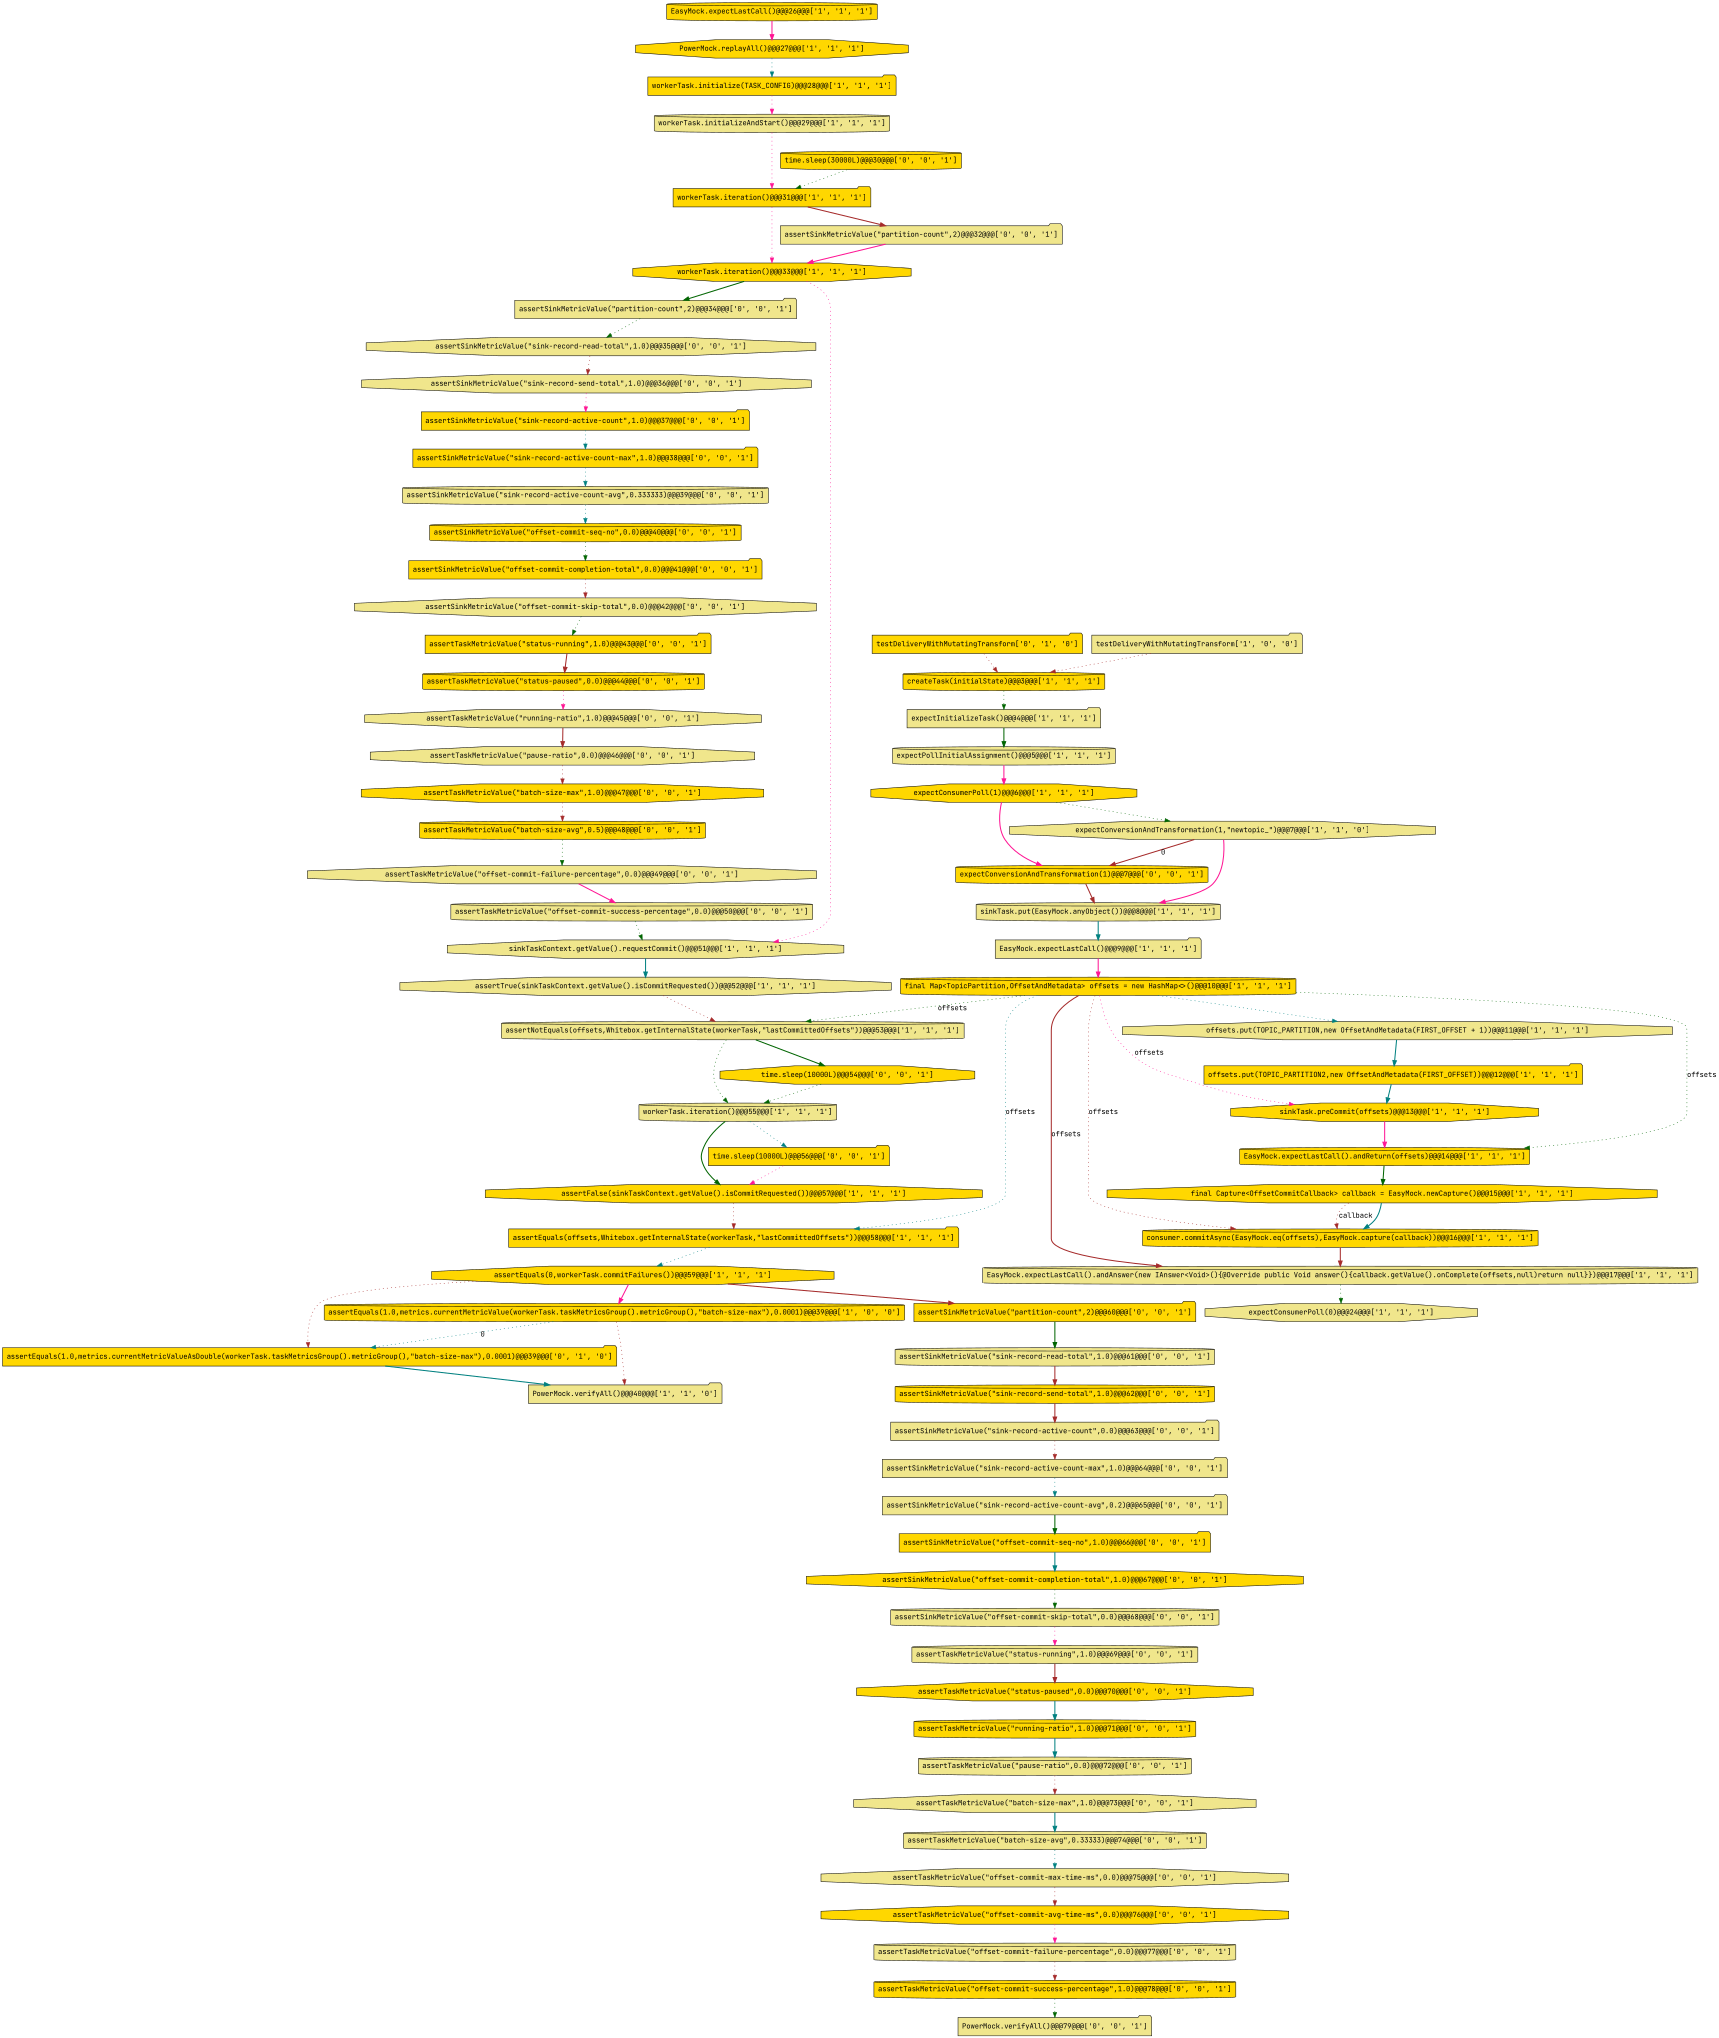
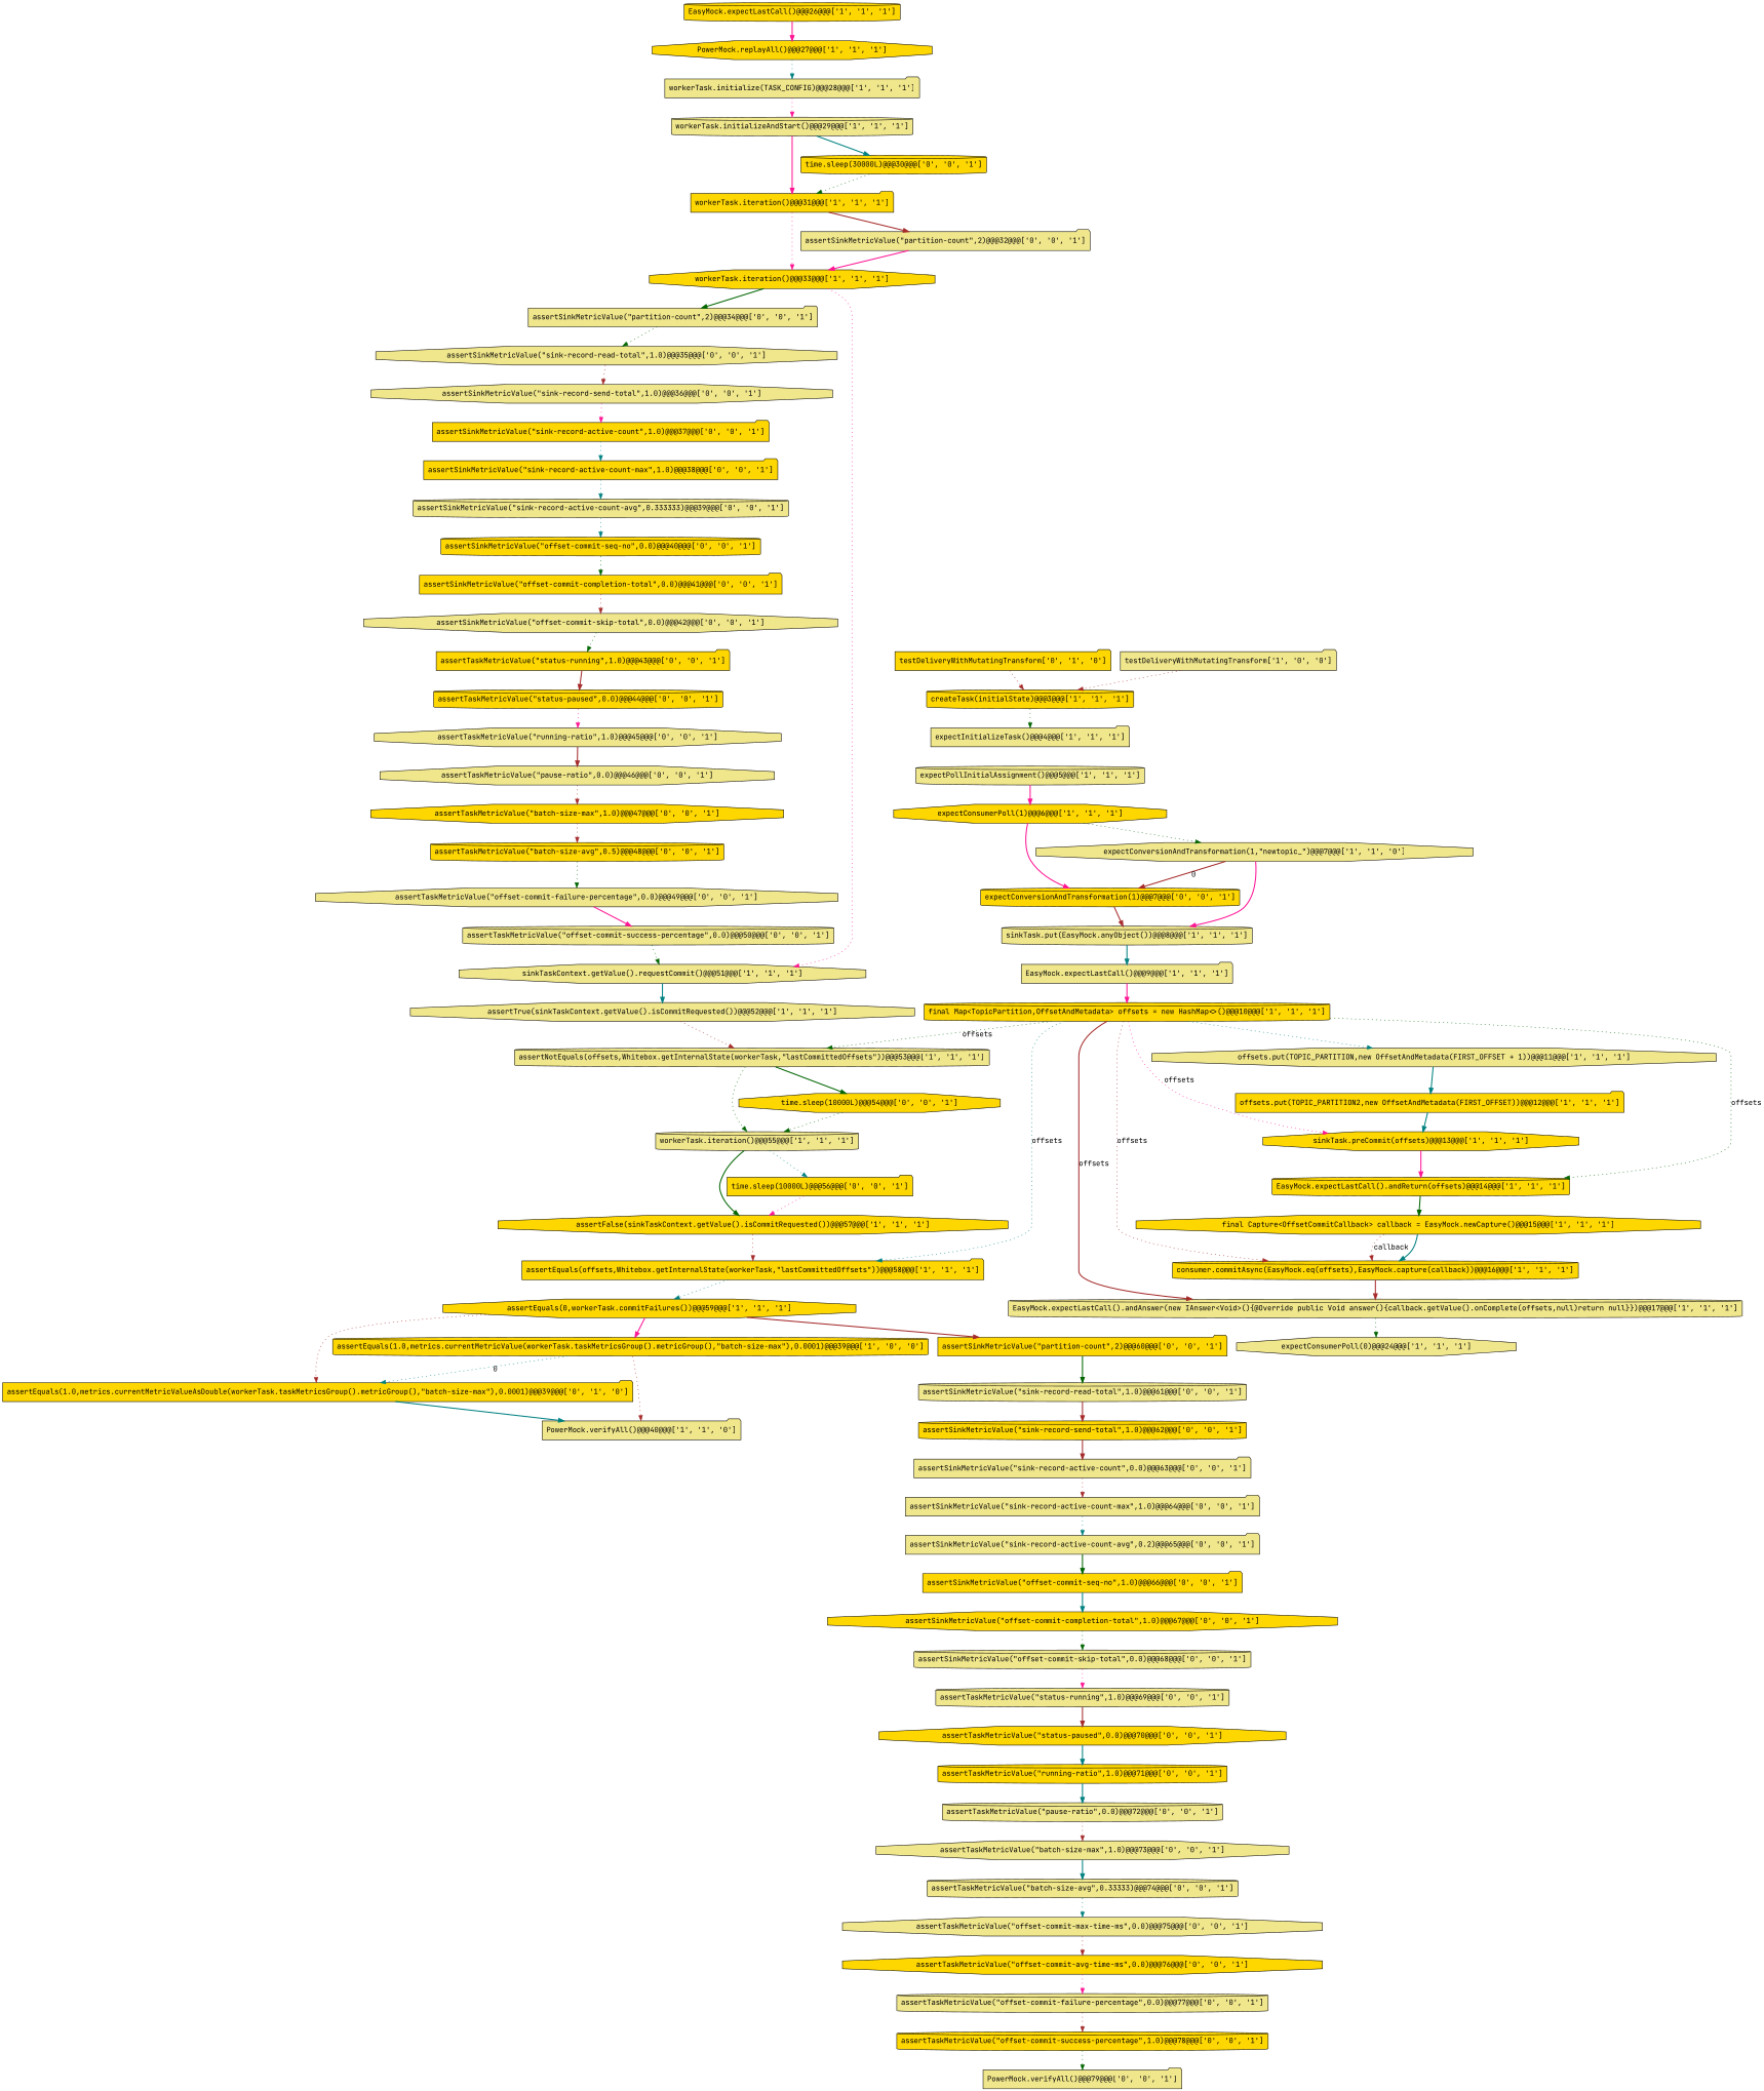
  digraph {
    fontname="JetBrains Mono"
    node [fillcolor=khaki fontname="JetBrains Mono" shape=cylinder style=filled]
    edge [color=brown fontname="JetBrains Mono" style=dotted]
    n1 [label="assertSinkMetricValue(\"sink-record-active-count-max\",1.0)@@@64@@@['0', '0', '1']" shape=folder]
    n2 [label="assertSinkMetricValue(\"sink-record-active-count-avg\",0.2)@@@65@@@['0', '0', '1']" shape=folder]
    n3 [fillcolor=gold label="assertSinkMetricValue(\"offset-commit-seq-no\",1.0)@@@66@@@['0', '0', '1']" shape=folder]
    n4 [label="assertTaskMetricValue(\"batch-size-avg\",0.33333)@@@74@@@['0', '0', '1']"]
    n5 [label="assertTaskMetricValue(\"offset-commit-max-time-ms\",0.0)@@@75@@@['0', '0', '1']" shape=octagon]
    n6 [fillcolor=gold label="assertTaskMetricValue(\"offset-commit-avg-time-ms\",0.0)@@@76@@@['0', '0', '1']" shape=octagon]
    n7 [label="EasyMock.expectLastCall()@@@9@@@['1', '1', '1']" shape=folder]
    n8 [fillcolor=gold label="final Map<TopicPartition,OffsetAndMetadata> offsets = new HashMap<>()@@@10@@@['1', '1', '1']"]
    n9 [fillcolor=gold label="assertEquals(offsets,Whitebox.getInternalState(workerTask,\"lastCommittedOffsets\"))@@@58@@@['1', '1', '1']" shape=folder]
    n10 [fillcolor=gold label="consumer.commitAsync(EasyMock.eq(offsets),EasyMock.capture(callback))@@@16@@@['1', '1', '1']"]
    n11 [label="EasyMock.expectLastCall().andAnswer(new IAnswer<Void>(){@Override public Void answer(){callback.getValue().onComplete(offsets,null)return null}})@@@17@@@['1', '1', '1']"]
    n12 [fillcolor=gold label="EasyMock.expectLastCall().andReturn(offsets)@@@14@@@['1', '1', '1']"]
    n13 [label="assertNotEquals(offsets,Whitebox.getInternalState(workerTask,\"lastCommittedOffsets\"))@@@53@@@['1', '1', '1']"]
    n14 [fillcolor=gold label="sinkTask.preCommit(offsets)@@@13@@@['1', '1', '1']" shape=octagon]
    n15 [label="offsets.put(TOPIC_PARTITION,new OffsetAndMetadata(FIRST_OFFSET + 1))@@@11@@@['1', '1', '1']" shape=octagon]
    n16 [fillcolor=gold label="assertSinkMetricValue(\"offset-commit-completion-total\",1.0)@@@67@@@['0', '0', '1']" shape=octagon]
    n17 [label="assertSinkMetricValue(\"offset-commit-skip-total\",0.0)@@@68@@@['0', '0', '1']"]
    n18 [label="assertTaskMetricValue(\"status-running\",1.0)@@@69@@@['0', '0', '1']"]
    n19 [label="assertSinkMetricValue(\"partition-count\",2)@@@34@@@['0', '0', '1']" shape=folder]
    n20 [label="assertSinkMetricValue(\"sink-record-read-total\",1.0)@@@35@@@['0', '0', '1']" shape=octagon]
    n21 [label="assertSinkMetricValue(\"sink-record-send-total\",1.0)@@@36@@@['0', '0', '1']" shape=octagon]
    n22 [fillcolor=gold label="PowerMock.replayAll()@@@27@@@['1', '1', '1']" shape=octagon]
-   n23 [fillcolor=gold label="workerTask.initialize(TASK_CONFIG)@@@28@@@['1', '1', '1']" shape=folder]
+   n23 [label="workerTask.initialize(TASK_CONFIG)@@@28@@@['1', '1', '1']" shape=folder]
    n24 [label="workerTask.initializeAndStart()@@@29@@@['1', '1', '1']"]
    n25 [label="sinkTask.put(EasyMock.anyObject())@@@8@@@['1', '1', '1']"]
    n26 [label="PowerMock.verifyAll()@@@40@@@['1', '1', '0']" shape=folder]
    n27 [fillcolor=gold label="time.sleep(30000L)@@@30@@@['0', '0', '1']"]
    n28 [fillcolor=gold label="workerTask.iteration()@@@31@@@['1', '1', '1']" shape=folder]
    n29 [fillcolor=gold label="workerTask.iteration()@@@33@@@['1', '1', '1']" shape=octagon]
    n30 [label="assertSinkMetricValue(\"partition-count\",2)@@@32@@@['0', '0', '1']" shape=folder]
    n31 [label="assertSinkMetricValue(\"sink-record-active-count\",0.0)@@@63@@@['0', '0', '1']" shape=folder]
    n32 [fillcolor=gold label="assertTaskMetricValue(\"status-paused\",0.0)@@@70@@@['0', '0', '1']" shape=octagon]
    n33 [fillcolor=gold label="assertTaskMetricValue(\"running-ratio\",1.0)@@@71@@@['0', '0', '1']"]
    n34 [fillcolor=gold label="expectConversionAndTransformation(1)@@@7@@@['0', '0', '1']"]
    n35 [fillcolor=gold label="assertEquals(0,workerTask.commitFailures())@@@59@@@['1', '1', '1']" shape=octagon]
    n36 [fillcolor=gold label="assertSinkMetricValue(\"partition-count\",2)@@@60@@@['0', '0', '1']" shape=folder]
    n37 [fillcolor=gold label="assertEquals(1.0,metrics.currentMetricValueAsDouble(workerTask.taskMetricsGroup().metricGroup(),\"batch-size-max\"),0.0001)@@@39@@@['0', '1', '0']" shape=folder]
    n38 [fillcolor=gold label="assertEquals(1.0,metrics.currentMetricValue(workerTask.taskMetricsGroup().metricGroup(),\"batch-size-max\"),0.0001)@@@39@@@['1', '0', '0']"]
    n39 [label="assertSinkMetricValue(\"sink-record-read-total\",1.0)@@@61@@@['0', '0', '1']"]
    n40 [fillcolor=gold label="expectConsumerPoll(1)@@@6@@@['1', '1', '1']" shape=octagon]
    n41 [label="expectConversionAndTransformation(1,\"newtopic_\")@@@7@@@['1', '1', '0']" shape=octagon]
    n42 [fillcolor=gold label="assertFalse(sinkTaskContext.getValue().isCommitRequested())@@@57@@@['1', '1', '1']" shape=octagon]
    n43 [label="assertTaskMetricValue(\"pause-ratio\",0.0)@@@72@@@['0', '0', '1']"]
    n44 [label="assertTaskMetricValue(\"offset-commit-success-percentage\",0.0)@@@50@@@['0', '0', '1']"]
    n45 [label="sinkTaskContext.getValue().requestCommit()@@@51@@@['1', '1', '1']" shape=octagon]
    n46 [label="assertTrue(sinkTaskContext.getValue().isCommitRequested())@@@52@@@['1', '1', '1']" shape=octagon]
    n47 [label="assertTaskMetricValue(\"batch-size-max\",1.0)@@@73@@@['0', '0', '1']" shape=octagon]
    n48 [fillcolor=gold label="assertSinkMetricValue(\"offset-commit-completion-total\",0.0)@@@41@@@['0', '0', '1']" shape=folder]
    n49 [label="assertSinkMetricValue(\"offset-commit-skip-total\",0.0)@@@42@@@['0', '0', '1']" shape=octagon]
    n50 [fillcolor=gold label="assertTaskMetricValue(\"status-running\",1.0)@@@43@@@['0', '0', '1']" shape=folder]
    n51 [fillcolor=gold label="final Capture<OffsetCommitCallback> callback = EasyMock.newCapture()@@@15@@@['1', '1', '1']" shape=octagon]
    n52 [label="expectConsumerPoll(0)@@@24@@@['1', '1', '1']" shape=octagon]
    n53 [fillcolor=gold label="assertTaskMetricValue(\"status-paused\",0.0)@@@44@@@['0', '0', '1']"]
    n54 [label="assertTaskMetricValue(\"running-ratio\",1.0)@@@45@@@['0', '0', '1']" shape=octagon]
    n55 [fillcolor=gold label="assertSinkMetricValue(\"sink-record-active-count\",1.0)@@@37@@@['0', '0', '1']" shape=folder]
    n56 [fillcolor=gold label="assertTaskMetricValue(\"offset-commit-success-percentage\",1.0)@@@78@@@['0', '0', '1']"]
    n57 [label="PowerMock.verifyAll()@@@79@@@['0', '0', '1']" shape=folder]
    n58 [label="assertSinkMetricValue(\"sink-record-active-count-avg\",0.333333)@@@39@@@['0', '0', '1']"]
    n59 [fillcolor=gold label="assertSinkMetricValue(\"offset-commit-seq-no\",0.0)@@@40@@@['0', '0', '1']"]
    n60 [fillcolor=gold label="assertTaskMetricValue(\"batch-size-max\",1.0)@@@47@@@['0', '0', '1']" shape=octagon]
    n61 [fillcolor=gold label="assertTaskMetricValue(\"batch-size-avg\",0.5)@@@48@@@['0', '0', '1']"]
    n62 [label="assertTaskMetricValue(\"offset-commit-failure-percentage\",0.0)@@@49@@@['0', '0', '1']" shape=octagon]
    n63 [fillcolor=gold label="assertSinkMetricValue(\"sink-record-active-count-max\",1.0)@@@38@@@['0', '0', '1']" shape=folder]
    n64 [label="assertTaskMetricValue(\"offset-commit-failure-percentage\",0.0)@@@77@@@['0', '0', '1']"]
    n65 [label="assertTaskMetricValue(\"pause-ratio\",0.0)@@@46@@@['0', '0', '1']" shape=octagon]
    n66 [fillcolor=gold label="createTask(initialState)@@@3@@@['1', '1', '1']"]
    n67 [label="expectInitializeTask()@@@4@@@['1', '1', '1']" shape=folder]
    n68 [label="expectPollInitialAssignment()@@@5@@@['1', '1', '1']"]
    n69 [fillcolor=gold label="EasyMock.expectLastCall()@@@26@@@['1', '1', '1']"]
    n70 [fillcolor=gold label="assertSinkMetricValue(\"sink-record-send-total\",1.0)@@@62@@@['0', '0', '1']"]
    n71 [label="workerTask.iteration()@@@55@@@['1', '1', '1']"]
    n72 [fillcolor=gold label="time.sleep(10000L)@@@54@@@['0', '0', '1']" shape=octagon]
    n73 [fillcolor=gold label="time.sleep(10000L)@@@56@@@['0', '0', '1']" shape=folder]
    n74 [fillcolor=gold label="offsets.put(TOPIC_PARTITION2,new OffsetAndMetadata(FIRST_OFFSET))@@@12@@@['1', '1', '1']" shape=folder]
    n75 [fillcolor=gold label="testDeliveryWithMutatingTransform['0', '1', '0']" shape=folder]
    n76 [label="testDeliveryWithMutatingTransform['1', '0', '0']" shape=folder]
    n1 -> n2 [color=teal]
    n2 -> n3 [color=darkgreen style=bold]
    n3 -> n16 [color=teal style=bold]
    n4 -> n5 [color=teal]
    n5 -> n6
    n6 -> n64 [color=deeppink]
    n7 -> n8 [color=deeppink style=bold]
    n8 -> n9 [color=teal label=offsets]
    n8 -> n10 [label=offsets]
    n8 -> n11 [label=offsets style=bold]
    n8 -> n12 [color=darkgreen label=offsets]
    n8 -> n13 [color=darkgreen label=offsets]
    n8 -> n14 [color=deeppink label=offsets]
    n8 -> n15 [color=teal]
    n9 -> n35 [color=teal]
    n10 -> n11 [style=bold]
    n11 -> n52 [color=darkgreen]
    n12 -> n51 [color=darkgreen style=bold]
    n13 -> n71 [color=darkgreen]
    n13 -> n72 [color=darkgreen style=bold]
    n14 -> n12 [color=deeppink style=bold]
    n15 -> n74 [color=teal style=bold]
    n16 -> n17 [color=darkgreen]
    n17 -> n18 [color=deeppink]
    n18 -> n32 [style=bold]
    n19 -> n20 [color=darkgreen]
    n20 -> n21
    n21 -> n55 [color=deeppink]
    n22 -> n23 [color=teal]
    n23 -> n24 [color=deeppink]
-   n24 -> n28 [color=deeppink]
+   n24 -> n27 [color=teal style=bold]
+   n24 -> n28 [color=deeppink style=bold]
    n25 -> n7 [color=teal style=bold]
    n27 -> n28 [color=darkgreen]
    n28 -> n29 [color=deeppink]
    n28 -> n30 [style=bold]
    n29 -> n19 [color=darkgreen style=bold]
    n29 -> n45 [color=deeppink]
    n30 -> n29 [color=deeppink style=bold]
    n31 -> n1
    n32 -> n33 [color=teal style=bold]
    n33 -> n43 [color=teal style=bold]
    n34 -> n25 [style=bold]
    n35 -> n36 [style=bold]
    n35 -> n37
    n35 -> n38 [color=deeppink style=bold]
    n36 -> n39 [color=darkgreen style=bold]
    n37 -> n26 [color=teal style=bold]
    n38 -> n26
    n38 -> n37 [color=teal label=0]
    n39 -> n70 [style=bold]
    n40 -> n34 [color=deeppink style=bold]
    n40 -> n41 [color=darkgreen]
    n41 -> n25 [color=deeppink style=bold]
    n41 -> n34 [label=0 style=bold]
    n42 -> n9
    n43 -> n47
    n44 -> n45 [color=darkgreen]
    n45 -> n46 [color=teal style=bold]
    n46 -> n13
    n47 -> n4 [color=teal style=bold]
    n48 -> n49
    n49 -> n50 [color=darkgreen]
    n50 -> n53 [style=bold]
    n51 -> n10 [color=teal style=bold]
    n51 -> n10 [label=callback]
    n53 -> n54 [color=deeppink]
    n54 -> n65 [style=bold]
    n55 -> n63 [color=teal]
    n56 -> n57 [color=darkgreen]
    n58 -> n59 [color=teal]
    n59 -> n48 [color=darkgreen]
    n60 -> n61
    n61 -> n62 [color=darkgreen]
    n62 -> n44 [color=deeppink style=bold]
    n63 -> n58 [color=teal]
    n64 -> n56
    n65 -> n60
    n66 -> n67 [color=darkgreen]
-   n67 -> n68 [color=darkgreen style=bold]
    n68 -> n40 [color=deeppink style=bold]
    n69 -> n22 [color=deeppink style=bold]
    n70 -> n31 [style=bold]
    n71 -> n42 [color=darkgreen style=bold]
    n71 -> n73 [color=teal]
    n72 -> n71 [color=darkgreen]
    n73 -> n42 [color=deeppink]
    n74 -> n14 [color=teal style=bold]
    n75 -> n66
    n76 -> n66
  }
